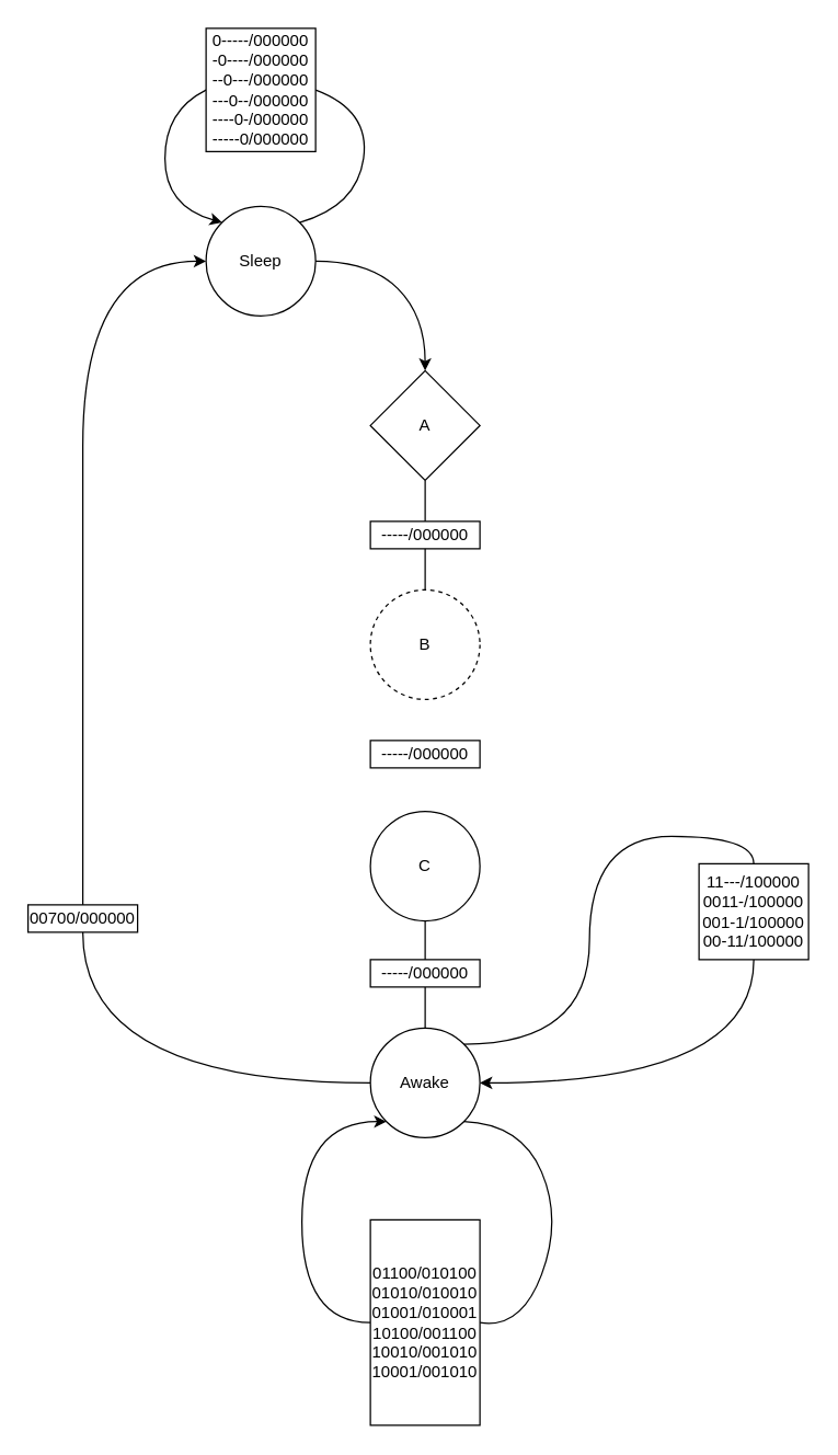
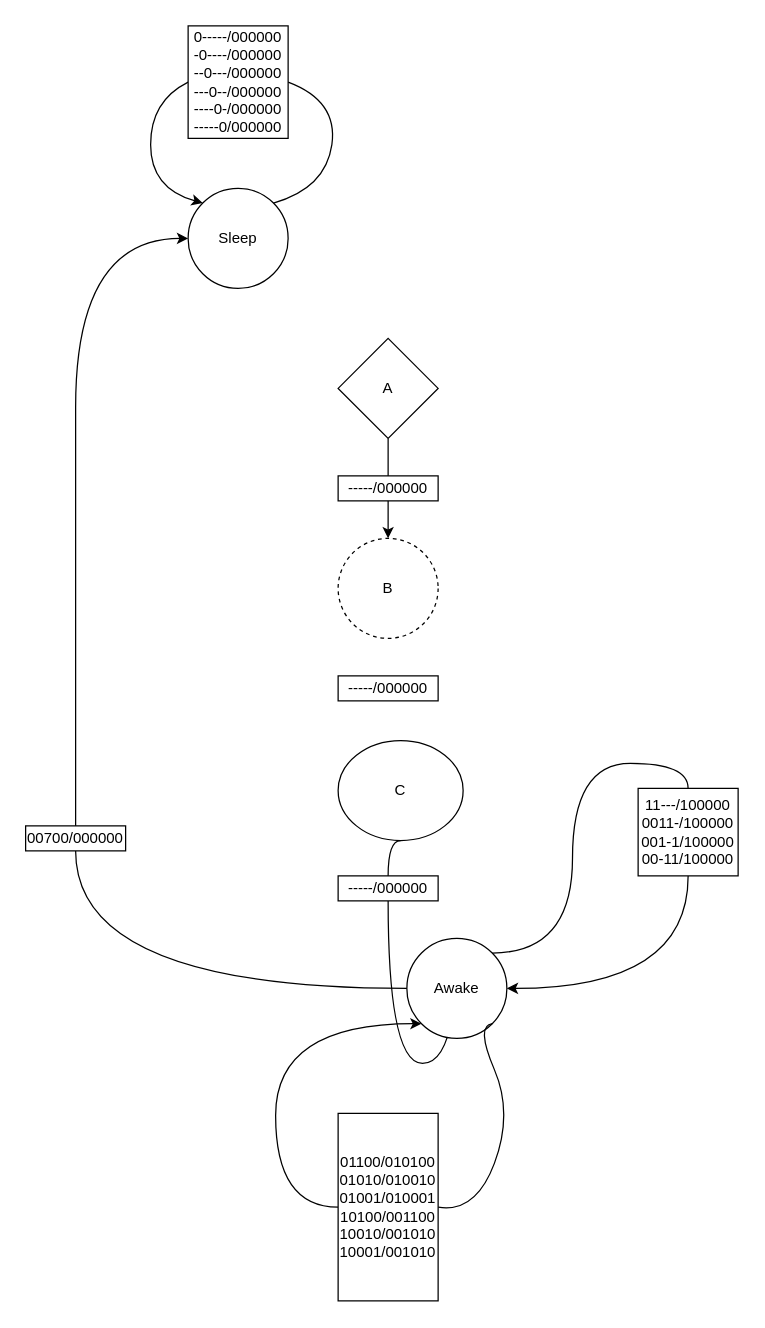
  <mxCell id="0" />
  <mxCell id="1" parent="0" />
  <mxCell id="2" value="Sleep" style="ellipse;whiteSpace=wrap;html=1;" vertex="1" parent="1"><mxGeometry x="150" y="150" width="80" height="80" as="geometry" /></mxCell>
  <mxCell id="3" value="" style="curved=1;endArrow=classic;html=1;rounded=0;exitX=0;exitY=0.5;exitDx=0;exitDy=0;entryX=0;entryY=0;entryDx=0;entryDy=0;startArrow=none;" edge="1" parent="1" source="19" target="2"><mxGeometry width="50" height="50" relative="1" as="geometry"><mxPoint x="260" y="240" as="sourcePoint" /><mxPoint x="310" y="190" as="targetPoint" /><Array as="points"><mxPoint x="120" y="80" /><mxPoint x="120" y="150" /></Array></mxGeometry></mxCell>
- <mxCell id="4" style="edgeStyle=orthogonalEdgeStyle;rounded=0;orthogonalLoop=1;jettySize=auto;html=1;exitX=0.5;exitY=1;exitDx=0;exitDy=0;entryX=0.5;entryY=0;entryDx=0;entryDy=0;endArrow=none;" edge="1" parent="1" source="5" target="6"><mxGeometry relative="1" as="geometry" /></mxCell>
+ <mxCell id="4" style="edgeStyle=orthogonalEdgeStyle;rounded=0;orthogonalLoop=1;jettySize=auto;html=1;exitX=0.5;exitY=1;exitDx=0;exitDy=0;entryX=0.5;entryY=0;entryDx=0;entryDy=0;" edge="1" parent="1" source="5" target="6"><mxGeometry relative="1" as="geometry" /></mxCell>
  <mxCell id="5" value="A" style="rhombus;whiteSpace=wrap;html=1;aspect=fixed;" vertex="1" parent="1"><mxGeometry x="270" y="270" width="80" height="80" as="geometry" /></mxCell>
  <mxCell id="6" value="B" style="ellipse;whiteSpace=wrap;html=1;aspect=fixed;dashed=1;" vertex="1" parent="1"><mxGeometry x="270" y="430" width="80" height="80" as="geometry" /></mxCell>
  <mxCell id="7" style="edgeStyle=orthogonalEdgeStyle;rounded=0;orthogonalLoop=1;jettySize=auto;html=1;exitX=0.5;exitY=1;exitDx=0;exitDy=0;entryX=0.5;entryY=0;entryDx=0;entryDy=0;curved=1;startArrow=none;" edge="1" parent="1" source="15" target="13"><mxGeometry relative="1" as="geometry"><Array as="points"><mxPoint x="310" y="850" /></Array></mxGeometry></mxCell>
- <mxCell id="8" value="C" style="ellipse;whiteSpace=wrap;html=1;aspect=fixed;" vertex="1" parent="1"><mxGeometry x="270" y="591.72" width="80" height="80" as="geometry" /></mxCell>
+ <mxCell id="8" value="C" style="ellipse;whiteSpace=wrap;html=1;aspect=fixed;" vertex="1" parent="1"><mxGeometry x="270" y="591.72" width="100" height="80" as="geometry" /></mxCell>
  <mxCell id="9" value="-----/000000" style="rounded=0;whiteSpace=wrap;html=1;" vertex="1" parent="1"><mxGeometry x="270" y="380" width="80" height="20" as="geometry" /></mxCell>
  <mxCell id="10" value="-----/000000" style="rounded=0;whiteSpace=wrap;html=1;" vertex="1" parent="1"><mxGeometry x="270" y="540" width="80" height="20" as="geometry" /></mxCell>
- <mxCell id="11" value="" style="curved=1;endArrow=classic;html=1;rounded=0;exitX=1;exitY=0.5;exitDx=0;exitDy=0;entryX=0.5;entryY=0;entryDx=0;entryDy=0;" edge="1" parent="1" source="2" target="5"><mxGeometry width="50" height="50" relative="1" as="geometry"><mxPoint x="430" y="500" as="sourcePoint" /><mxPoint x="480" y="450" as="targetPoint" /><Array as="points"><mxPoint x="270" y="190" /><mxPoint x="310" y="230" /></Array></mxGeometry></mxCell>
  <mxCell id="12" style="edgeStyle=orthogonalEdgeStyle;curved=1;rounded=0;orthogonalLoop=1;jettySize=auto;html=1;exitX=0.5;exitY=0;exitDx=0;exitDy=0;entryX=0;entryY=0.5;entryDx=0;entryDy=0;startArrow=none;" edge="1" parent="1" source="17" target="2"><mxGeometry relative="1" as="geometry"><Array as="points"><mxPoint x="60" y="460" /><mxPoint x="60" y="190" /></Array></mxGeometry></mxCell>
- <mxCell id="13" value="Awake" style="ellipse;whiteSpace=wrap;html=1;" vertex="1" parent="1"><mxGeometry x="270" y="750" width="80" height="80" as="geometry" /></mxCell>
+ <mxCell id="13" value="Awake" style="ellipse;whiteSpace=wrap;html=1;" vertex="1" parent="1"><mxGeometry x="325" y="750" width="80" height="80" as="geometry" /></mxCell>
  <mxCell id="14" value="" style="edgeStyle=orthogonalEdgeStyle;rounded=0;orthogonalLoop=1;jettySize=auto;html=1;exitX=0.5;exitY=1;exitDx=0;exitDy=0;entryX=0.5;entryY=0;entryDx=0;entryDy=0;curved=1;endArrow=none;" edge="1" parent="1" source="8" target="15"><mxGeometry relative="1" as="geometry"><mxPoint x="310" y="671.72" as="sourcePoint" /><mxPoint x="230" y="790" as="targetPoint" /></mxGeometry></mxCell>
  <mxCell id="15" value="-----/000000" style="rounded=0;whiteSpace=wrap;html=1;" vertex="1" parent="1"><mxGeometry x="270" y="700" width="80" height="20" as="geometry" /></mxCell>
  <mxCell id="16" value="" style="edgeStyle=orthogonalEdgeStyle;curved=1;rounded=0;orthogonalLoop=1;jettySize=auto;html=1;exitX=0;exitY=0.5;exitDx=0;exitDy=0;entryX=0.5;entryY=1;entryDx=0;entryDy=0;endArrow=none;" edge="1" parent="1" source="13" target="17"><mxGeometry relative="1" as="geometry"><mxPoint x="150" y="790" as="sourcePoint" /><mxPoint x="150" y="190" as="targetPoint" /><Array as="points"><mxPoint x="60" y="790" /></Array></mxGeometry></mxCell>
  <mxCell id="17" value="00700/000000" style="rounded=0;whiteSpace=wrap;html=1;" vertex="1" parent="1"><mxGeometry x="20" y="660" width="80" height="20" as="geometry" /></mxCell>
  <mxCell id="18" value="" style="curved=1;endArrow=none;html=1;rounded=0;exitX=1;exitY=0;exitDx=0;exitDy=0;entryX=1;entryY=0.5;entryDx=0;entryDy=0;" edge="1" parent="1" source="2" target="19"><mxGeometry width="50" height="50" relative="1" as="geometry"><mxPoint x="226.56" y="170.56" as="sourcePoint" /><mxPoint x="161.716" y="161.716" as="targetPoint" /><Array as="points"><mxPoint x="260" y="150" /><mxPoint x="270" y="80" /></Array></mxGeometry></mxCell>
  <mxCell id="19" value="0-----/000000&lt;br&gt;-0----/000000&lt;br&gt;--0---/000000&lt;br&gt;---0--/000000&lt;br&gt;----0-/000000&lt;br&gt;-----0/000000" style="rounded=0;whiteSpace=wrap;html=1;" vertex="1" parent="1"><mxGeometry x="150" y="20" width="80" height="90" as="geometry" /></mxCell>
  <mxCell id="20" style="edgeStyle=orthogonalEdgeStyle;curved=1;rounded=0;orthogonalLoop=1;jettySize=auto;html=1;exitX=0.5;exitY=1;exitDx=0;exitDy=0;entryX=1;entryY=0.5;entryDx=0;entryDy=0;startArrow=none;" edge="1" parent="1" source="25" target="13"><mxGeometry relative="1" as="geometry" /></mxCell>
  <mxCell id="21" value="" style="curved=1;endArrow=none;html=1;rounded=0;exitX=1;exitY=1;exitDx=0;exitDy=0;entryX=1;entryY=0.5;entryDx=0;entryDy=0;" edge="1" parent="1" source="13" target="23"><mxGeometry width="50" height="50" relative="1" as="geometry"><mxPoint x="338.284" y="818.284" as="sourcePoint" /><mxPoint x="281.716" y="818.284" as="targetPoint" /><Array as="points"><mxPoint x="380" y="820" /><mxPoint x="410" y="890" /><mxPoint x="380" y="970" /></Array></mxGeometry></mxCell>
  <mxCell id="22" style="edgeStyle=orthogonalEdgeStyle;rounded=0;orthogonalLoop=1;jettySize=auto;html=1;exitX=0;exitY=0.5;exitDx=0;exitDy=0;entryX=0;entryY=1;entryDx=0;entryDy=0;elbow=vertical;curved=1;" edge="1" parent="1" source="23" target="13"><mxGeometry relative="1" as="geometry"><Array as="points"><mxPoint x="220" y="965" /><mxPoint x="220" y="818" /></Array></mxGeometry></mxCell>
  <mxCell id="23" value="01100/010100&lt;br&gt;01010/010010&lt;br&gt;01001/010001&lt;br&gt;10100/001100&lt;br&gt;10010/001010&lt;br&gt;10001/001010" style="rounded=0;whiteSpace=wrap;html=1;" vertex="1" parent="1"><mxGeometry x="270" y="890" width="80" height="150" as="geometry" /></mxCell>
  <mxCell id="24" value="" style="edgeStyle=orthogonalEdgeStyle;curved=1;rounded=0;orthogonalLoop=1;jettySize=auto;html=1;exitX=1;exitY=0;exitDx=0;exitDy=0;entryX=0.5;entryY=0;entryDx=0;entryDy=0;endArrow=none;" edge="1" parent="1" source="13" target="25"><mxGeometry relative="1" as="geometry"><mxPoint x="338.284" y="761.716" as="sourcePoint" /><mxPoint x="350" y="790" as="targetPoint" /><Array as="points" /></mxGeometry></mxCell>
  <mxCell id="25" value="11---/100000&lt;br&gt;0011-/100000&lt;br&gt;001-1/100000&lt;br&gt;00-11/100000" style="rounded=0;whiteSpace=wrap;html=1;" vertex="1" parent="1"><mxGeometry x="510" y="630" width="80" height="70" as="geometry" /></mxCell>
